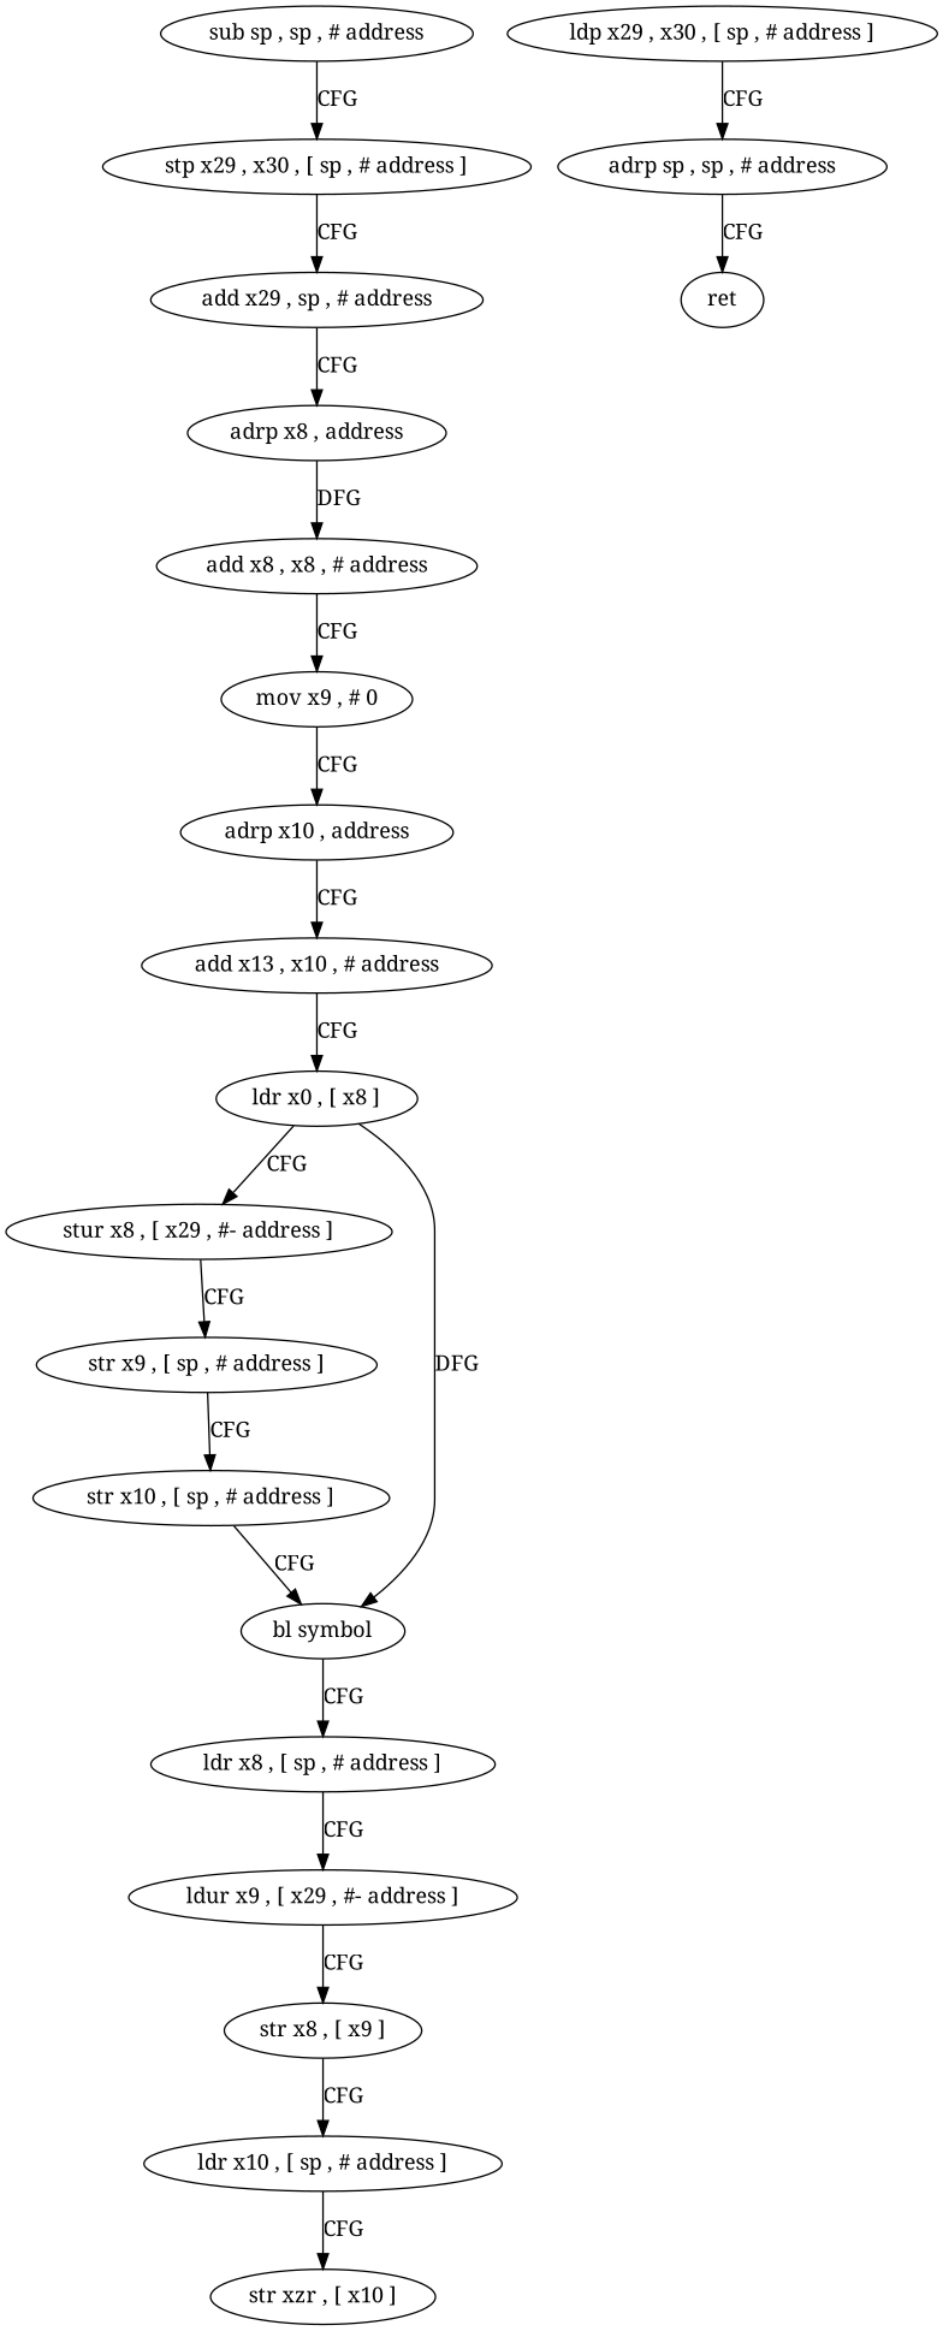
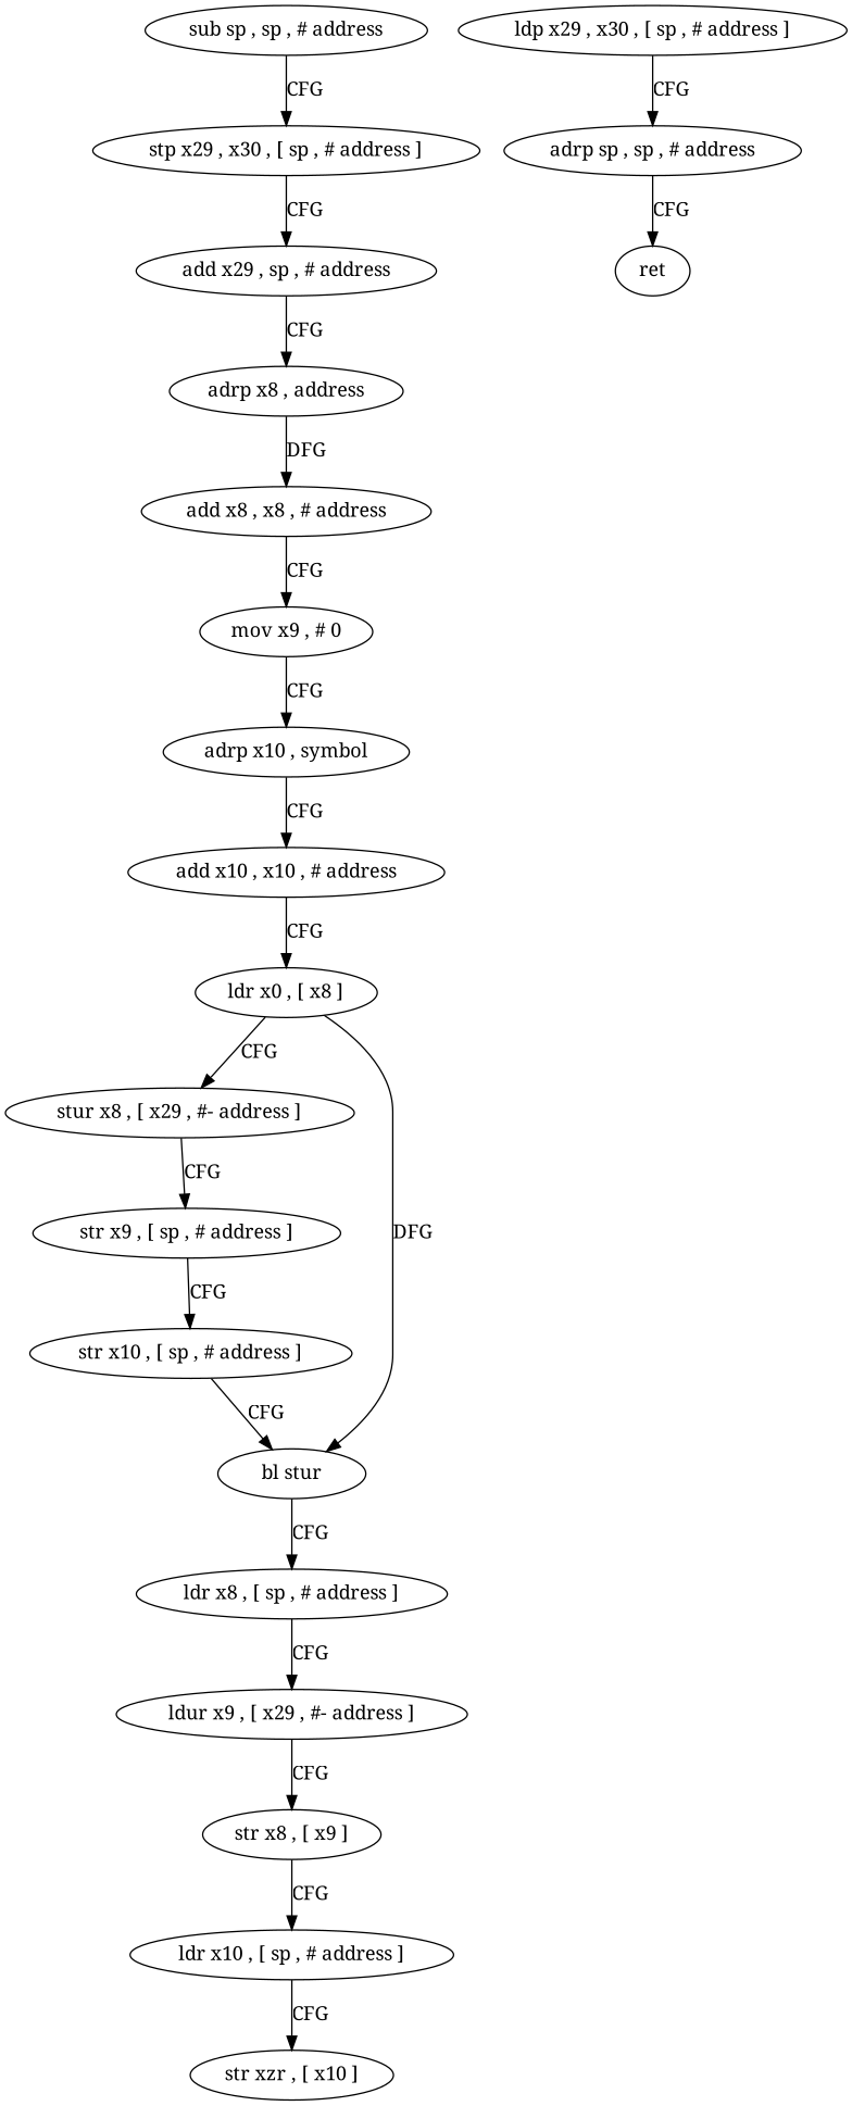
  digraph {
    fontname="Noto Serif"
    node [fontname="Noto Serif"]
    edge [fontname="Noto Serif"]
    n1 [label="sub sp , sp , # address"]
    n2 [label="stp x29 , x30 , [ sp , # address ]"]
    n3 [label="add x29 , sp , # address"]
    n4 [label="adrp x8 , address"]
    n5 [label="add x8 , x8 , # address"]
    n6 [label="mov x9 , # 0"]
-   n7 [label="adrp x10 , address"]
-   n8 [label="add x13 , x10 , # address"]
+   n7 [label="adrp x10 , symbol"]
+   n8 [label="add x10 , x10 , # address"]
    n9 [label="ldr x0 , [ x8 ]"]
    n10 [label="stur x8 , [ x29 , #- address ]"]
-   n11 [label="bl symbol"]
+   n11 [label="bl stur"]
    n12 [label="str x9 , [ sp , # address ]"]
    n13 [label="ldr x8 , [ sp , # address ]"]
    n14 [label="str x10 , [ sp , # address ]"]
    n15 [label="ldur x9 , [ x29 , #- address ]"]
    n16 [label=ret]
    n17 [label="str x8 , [ x9 ]"]
    n18 [label="ldr x10 , [ sp , # address ]"]
    n19 [label="str xzr , [ x10 ]"]
    n20 [label="ldp x29 , x30 , [ sp , # address ]"]
    n21 [label="adrp sp , sp , # address"]
    n1 -> n2 [label=CFG]
    n2 -> n3 [label=CFG]
    n3 -> n4 [label=CFG]
    n4 -> n5 [label=DFG]
    n5 -> n6 [label=CFG]
    n6 -> n7 [label=CFG]
    n7 -> n8 [label=CFG]
    n8 -> n9 [label=CFG]
    n9 -> n10 [label=CFG]
    n9 -> n11 [label=DFG]
    n10 -> n12 [label=CFG]
    n11 -> n13 [label=CFG]
    n12 -> n14 [label=CFG]
    n13 -> n15 [label=CFG]
    n14 -> n11 [label=CFG]
    n15 -> n17 [label=CFG]
    n17 -> n18 [label=CFG]
    n18 -> n19 [label=CFG]
    n20 -> n21 [label=CFG]
    n21 -> n16 [label=CFG]
  }
